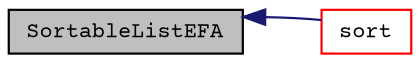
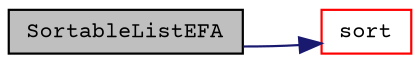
  digraph {
    rankdir=LR
    fontname="Courier Prime"
    node [fontname="Courier Prime" fontsize=10 shape=record]
    n1 [color=black fillcolor=grey75 fontcolor=black height=0.2 label=SortableListEFA style=filled width=0.4]
    n2 [color=red height=0.2 label=sort width=0.4]
-   n2 -> n1 [color=midnightblue fontname="Courier Prime" fontsize=10 labelfontname=Helvetica labelfontsize=10 style=solid]
+   n1 -> n2 [color=midnightblue fontname="Courier Prime" fontsize=10 labelfontname=Helvetica labelfontsize=10 style=solid]
  }
